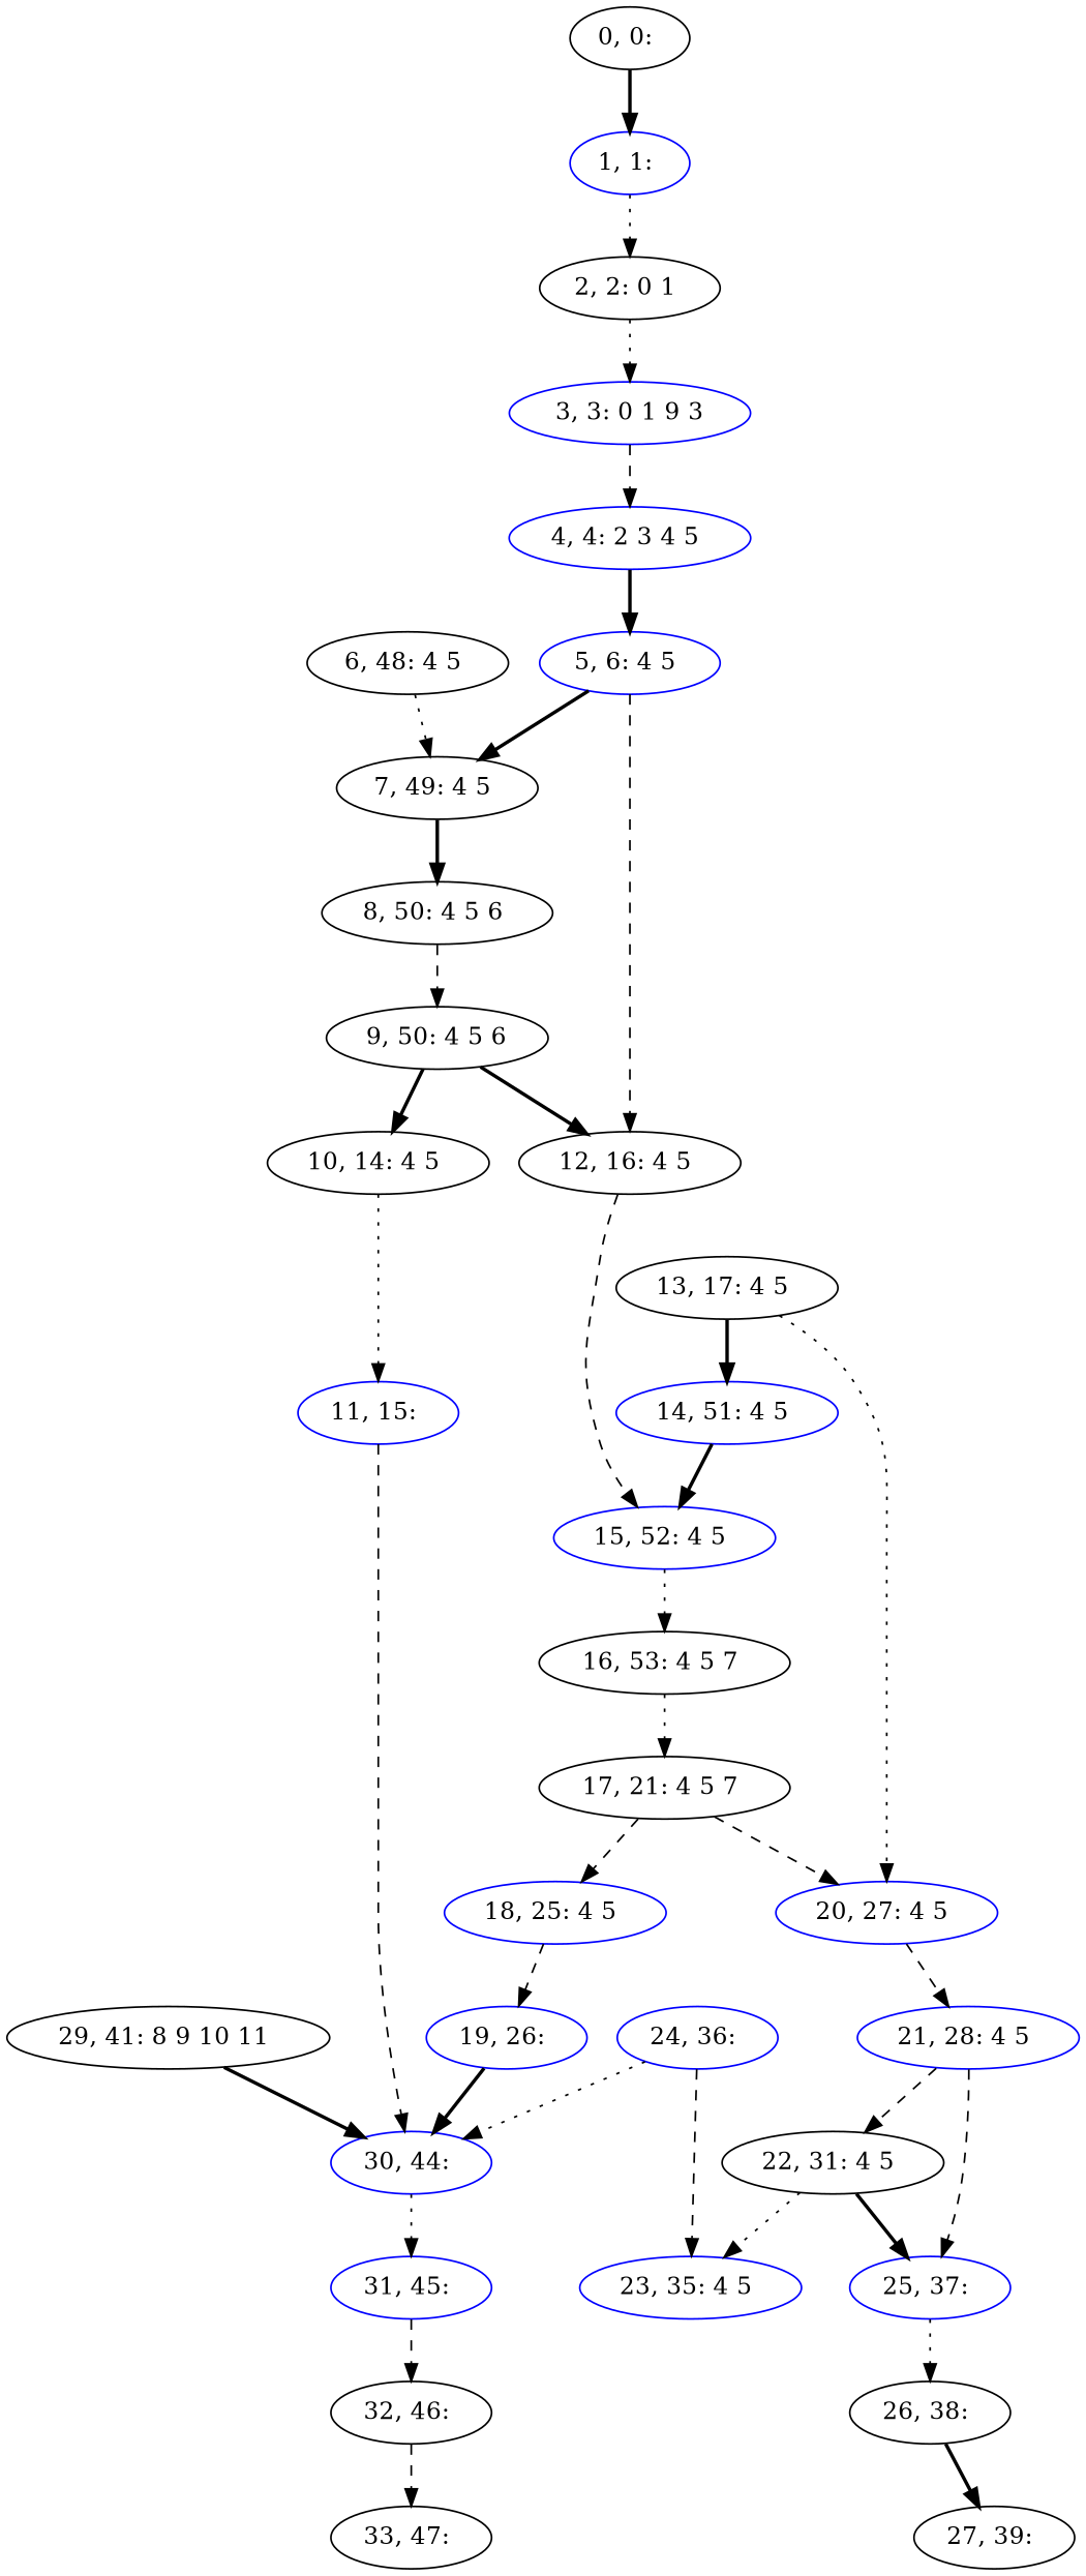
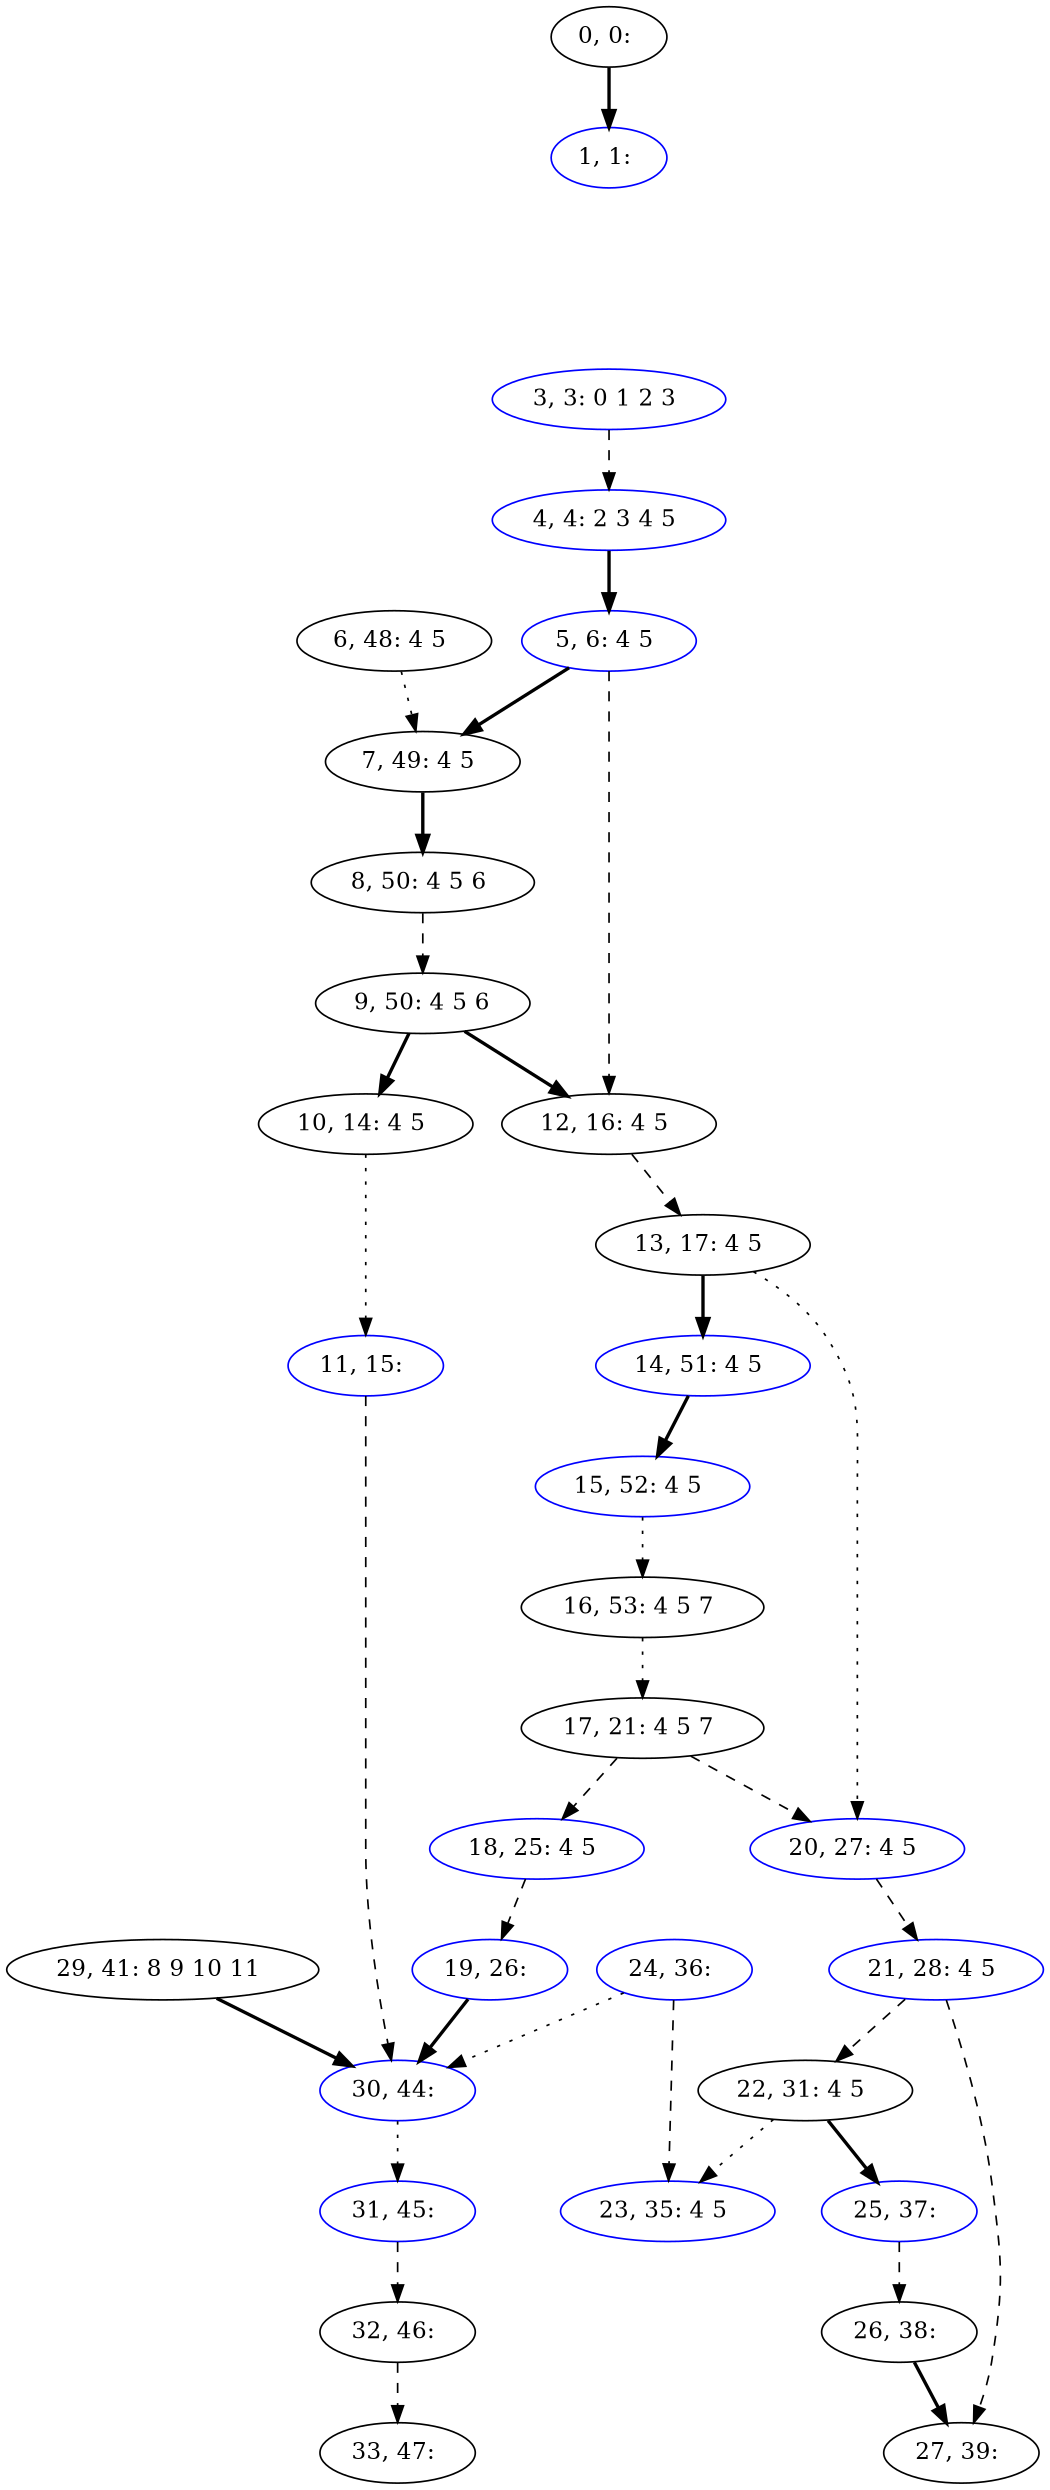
  digraph {
    node [color=black]
    edge [style=dashed]
    n1 [label="0, 0: "]
    n2 [color=blue label="1, 1: "]
-   n3 [label="2, 2: 0 1 "]
-   n4 [color=blue label="3, 3: 0 1 9 3"]
+   n4 [color=blue label="3, 3: 0 1 2 3 "]
    n5 [color=blue label="4, 4: 2 3 4 5 "]
    n6 [color=blue label="5, 6: 4 5 "]
    n7 [label="12, 16: 4 5 "]
    n8 [label="7, 49: 4 5 "]
    n9 [label="6, 48: 4 5 "]
    n10 [label="13, 17: 4 5 "]
    n11 [label="8, 50: 4 5 6 "]
    n12 [label="9, 50: 4 5 6"]
    n13 [label="10, 14: 4 5 "]
    n14 [color=blue label="11, 15: "]
    n15 [color=blue label="30, 44: "]
    n16 [color=blue label="31, 45: "]
    n17 [color=blue label="14, 51: 4 5 "]
    n18 [color=blue label="20, 27: 4 5 "]
    n19 [color=blue label="15, 52: 4 5 "]
    n20 [color=blue label="21, 28: 4 5 "]
    n21 [label="16, 53: 4 5 7 "]
    n22 [label="17, 21: 4 5 7 "]
    n23 [color=blue label="18, 25: 4 5 "]
    n24 [color=blue label="19, 26: "]
    n25 [label="22, 31: 4 5 "]
    n26 [color=blue label="25, 37: "]
    n27 [color=blue label="23, 35: 4 5 "]
    n28 [label="26, 38: "]
    n29 [color=blue label="24, 36: "]
    n30 [label="27, 39: "]
    n31 [label="29, 41: 8 9 10 11 "]
    n32 [label="32, 46: "]
    n33 [label="33, 47: "]
    n1 -> n2 [style=bold]
-   n2 -> n3 [style=dotted]
-   n3 -> n4 [style=dotted]
    n4 -> n5
    n5 -> n6 [style=bold]
    n6 -> n7
    n6 -> n8 [style=bold]
-   n7 -> n19
+   n7 -> n10
    n8 -> n11 [style=bold]
    n9 -> n8 [style=dotted]
    n10 -> n17 [style=bold]
    n10 -> n18 [style=dotted]
    n11 -> n12
    n12 -> n7 [style=bold]
    n12 -> n13 [style=bold]
    n13 -> n14 [style=dotted]
    n14 -> n15
    n15 -> n16 [style=dotted]
    n16 -> n32
    n17 -> n19 [style=bold]
    n18 -> n20
    n19 -> n21 [style=dotted]
    n20 -> n25
-   n20 -> n26
+   n20 -> n30
    n21 -> n22 [style=dotted]
    n22 -> n18
    n22 -> n23
    n23 -> n24
    n24 -> n15 [style=bold]
    n25 -> n26 [style=bold]
    n25 -> n27 [style=dotted]
-   n26 -> n28 [style=dotted]
+   n26 -> n28
    n28 -> n30 [style=bold]
    n29 -> n15 [style=dotted]
    n29 -> n27
    n31 -> n15 [style=bold]
    n32 -> n33
  }
